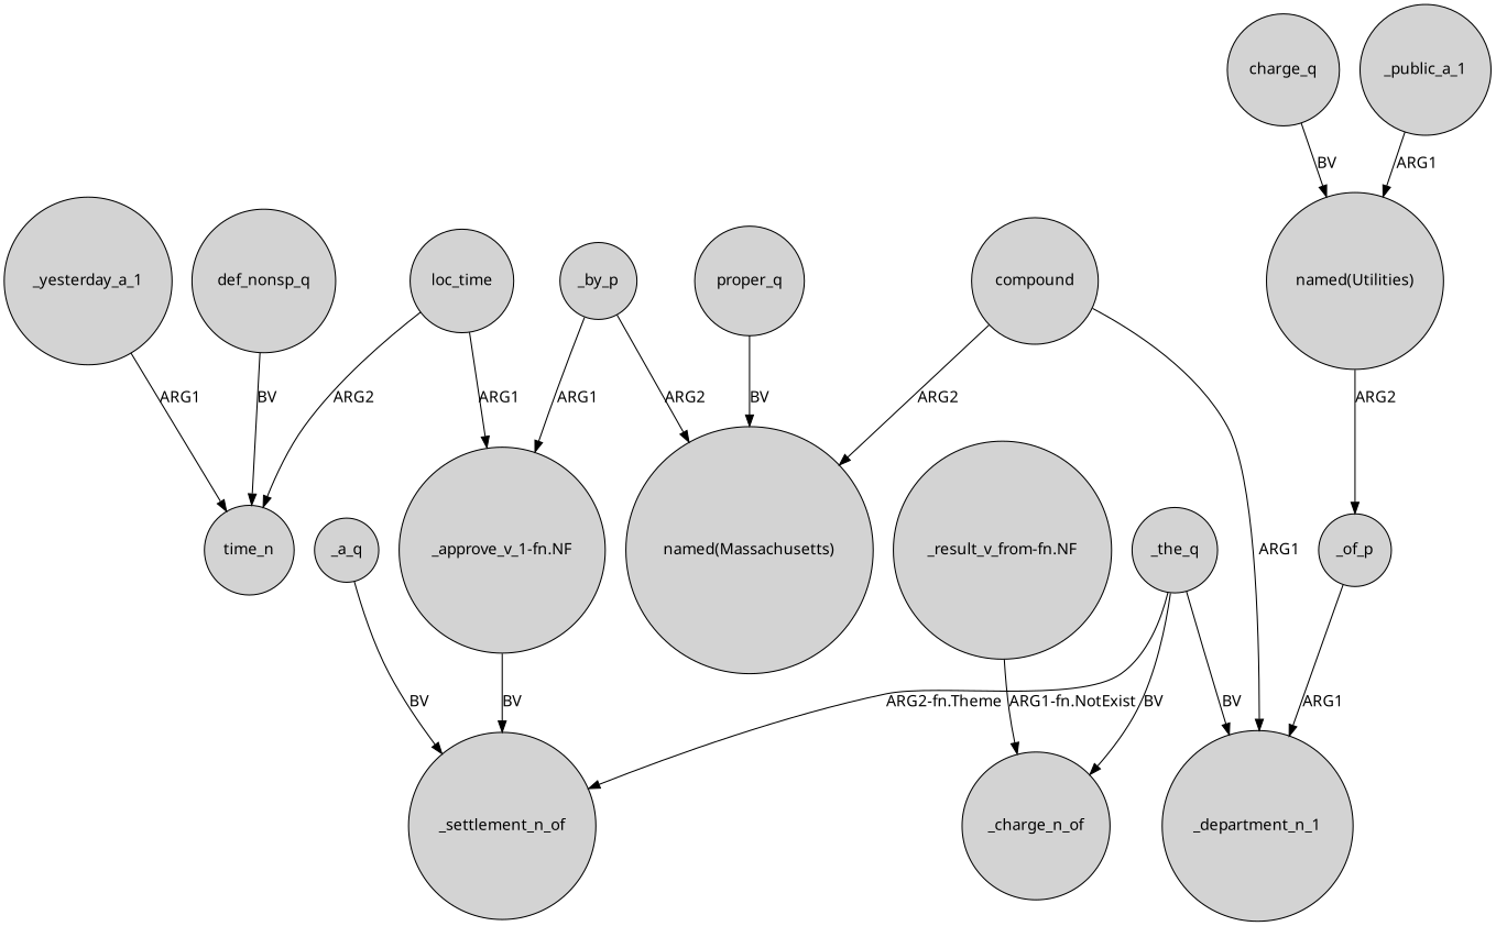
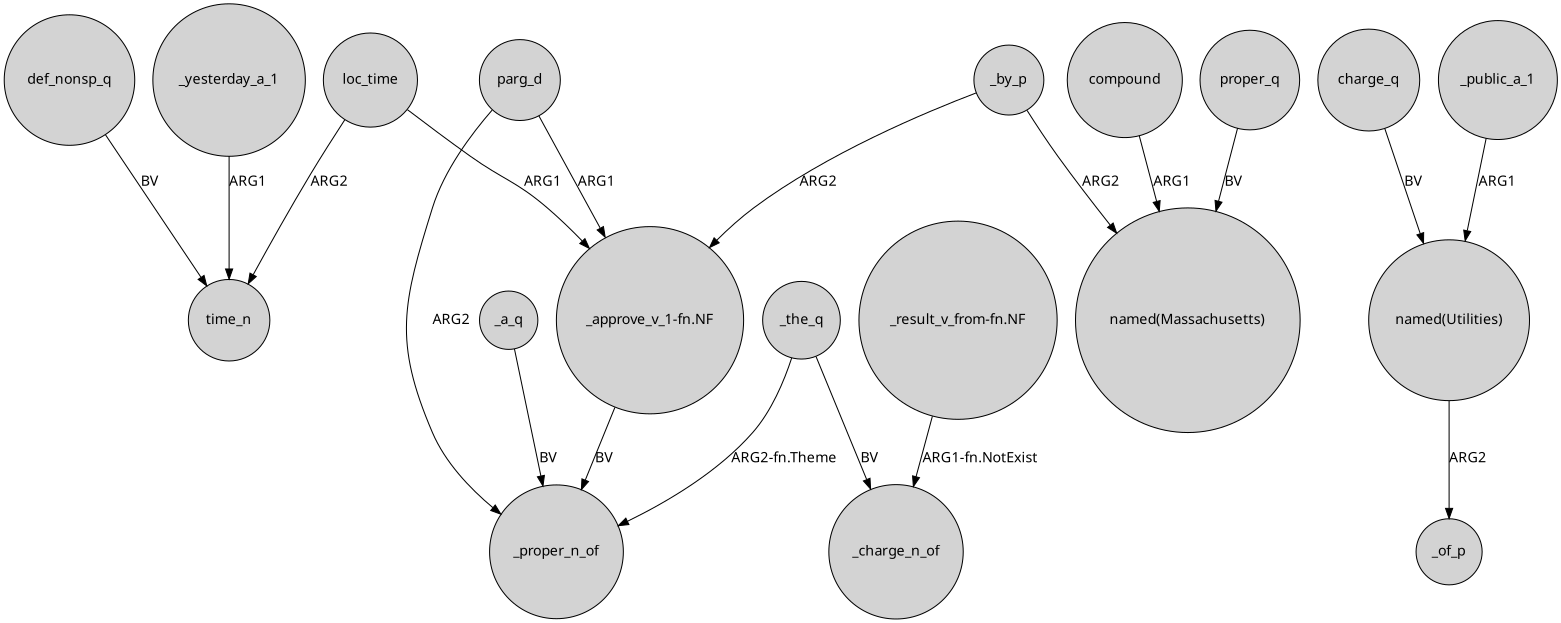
  digraph {
    fontname="Noto Sans"
    node [fontname="Noto Sans" shape=circle style=filled]
    edge [fontname="Noto Sans"]
    _yesterday_a_1
    time_n
    compound
    "named(Massachusetts)"
-   _department_n_1
    _a_q
-   _settlement_n_of
+   _settlement_n_of [label=_proper_n_of]
    _of_p
    "named(Utilities)"
    "_result_v_from-fn.NF"
    _charge_n_of
    _the_q
    n13 [label=loc_time]
    "_approve_v_1-fn.NF"
    _by_p
    n16 [label=charge_q]
    _public_a_1
    proper_q
+   parg_d
    n20 [label=def_nonsp_q]
    _yesterday_a_1 -> time_n [label=ARG1]
-   compound -> "named(Massachusetts)" [label=ARG2]
-   compound -> _department_n_1 [label=ARG1]
+   compound -> "named(Massachusetts)" [label=ARG1]
    _a_q -> _settlement_n_of [label=BV]
-   _of_p -> _department_n_1 [label=ARG1]
    "named(Utilities)" -> _of_p [label=ARG2]
    "_result_v_from-fn.NF" -> _charge_n_of [label="ARG1-fn.NotExist"]
-   _the_q -> _department_n_1 [label=BV]
    _the_q -> _settlement_n_of [label="ARG2-fn.Theme"]
    _the_q -> _charge_n_of [label=BV]
    n13 -> time_n [label=ARG2]
    n13 -> "_approve_v_1-fn.NF" [label=ARG1]
    "_approve_v_1-fn.NF" -> _settlement_n_of [label=BV]
    _by_p -> "named(Massachusetts)" [label=ARG2]
-   _by_p -> "_approve_v_1-fn.NF" [label=ARG1]
+   _by_p -> "_approve_v_1-fn.NF" [label=ARG2]
    n16 -> "named(Utilities)" [label=BV]
    _public_a_1 -> "named(Utilities)" [label=ARG1]
    proper_q -> "named(Massachusetts)" [label=BV]
+   parg_d -> _settlement_n_of [label=ARG2]
+   parg_d -> "_approve_v_1-fn.NF" [label=ARG1]
    n20 -> time_n [label=BV]
  }
